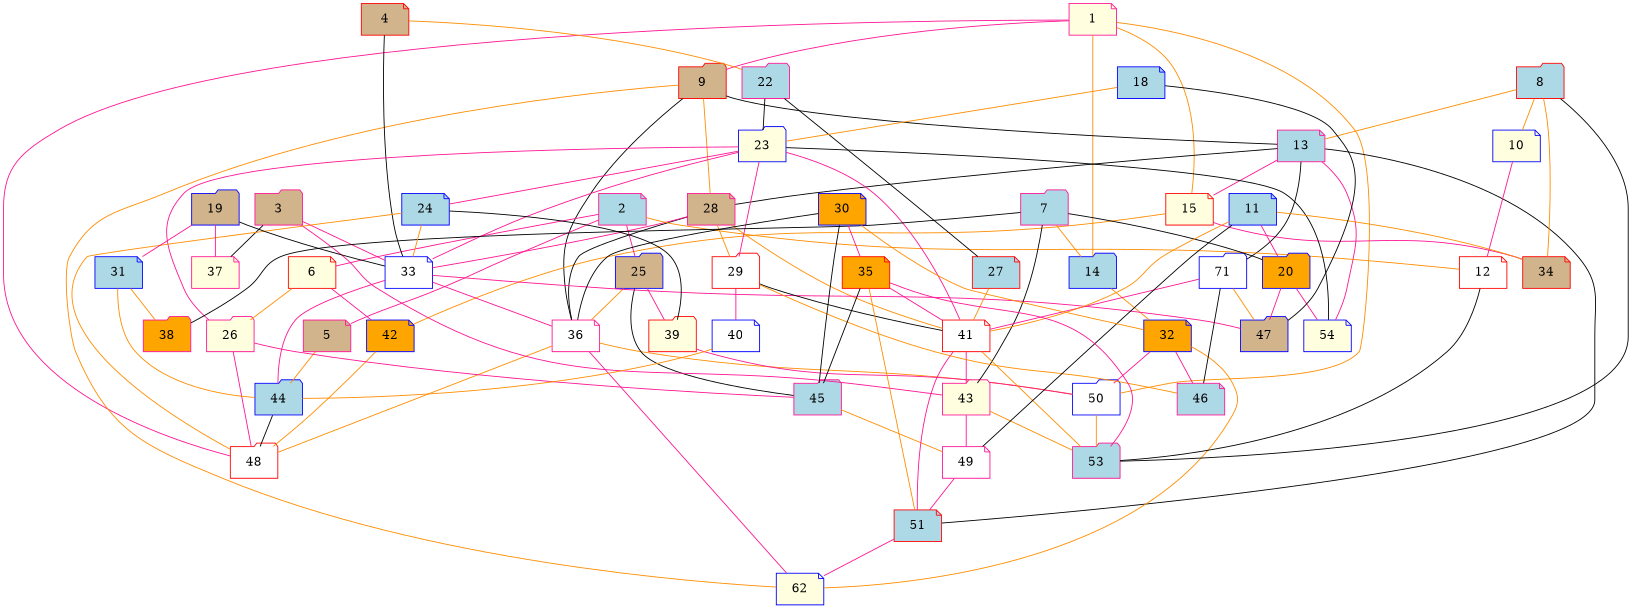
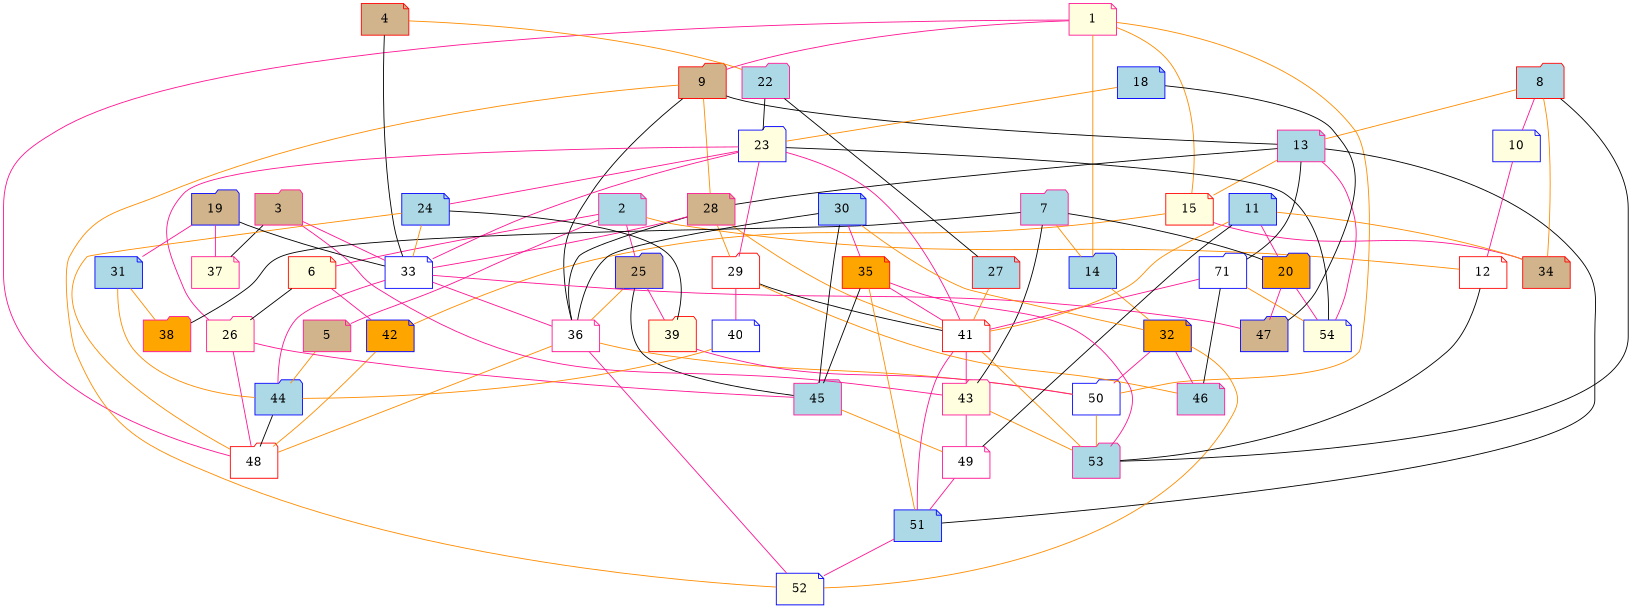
  graph {
    node [color=blue fillcolor=lightblue shape=note style=filled]
    edge [color=deeppink weight=1.0]
    1 [color=deeppink fillcolor=lightyellow]
    9 [color=red fillcolor=tan shape=folder]
    14 [shape=folder]
    15 [color=red fillcolor=lightyellow]
    48 [color=red fillcolor=white shape=folder]
    50 [fillcolor=white shape=folder]
    13 [color=deeppink]
    28 [color=deeppink fillcolor=tan]
    36 [color=deeppink fillcolor=white]
-   52 [fillcolor=lightyellow label=62]
+   52 [fillcolor=lightyellow]
    32 [fillcolor=orange]
    42 [fillcolor=orange]
    34 [color=red fillcolor=tan]
    53 [color=deeppink shape=folder]
    2 [color=deeppink]
    5 [color=deeppink fillcolor=tan]
    6 [color=red fillcolor=lightyellow]
    12 [color=red fillcolor=white]
    25 [fillcolor=tan shape=folder]
    44 [shape=folder]
    26 [color=deeppink fillcolor=lightyellow shape=folder]
    45 [color=deeppink shape=folder]
    39 [color=red fillcolor=lightyellow shape=folder]
    3 [color=deeppink fillcolor=tan shape=folder]
    33 [fillcolor=white]
    37 [color=deeppink fillcolor=lightyellow]
    43 [color=deeppink fillcolor=lightyellow shape=folder]
    47 [fillcolor=tan shape=folder]
    49 [color=deeppink fillcolor=white]
    4 [color=red fillcolor=tan]
    22 [color=deeppink shape=folder]
    27 [color=red]
    23 [fillcolor=lightyellow shape=folder]
    7 [color=deeppink shape=folder]
    20 [fillcolor=orange shape=folder]
    38 [color=deeppink fillcolor=orange shape=folder]
    54 [fillcolor=lightyellow]
    41 [color=red fillcolor=white]
    8 [color=red shape=folder]
    10 [fillcolor=lightyellow]
    n41 [fillcolor=white label=71 shape=folder]
-   51 [color=red]
+   51
    29 [color=red fillcolor=white shape=folder]
    11
    46 [color=deeppink]
    18
    24
    19 [fillcolor=tan shape=folder]
    31
    40 [fillcolor=white]
-   30 [fillcolor=orange]
+   30
    35 [color=red fillcolor=orange]
    1 -- 9
    1 -- 14 [color=darkorange]
    1 -- 15 [color=darkorange]
    1 -- 48
    1 -- 50 [color=darkorange]
    9 -- 13 [color=black]
    9 -- 28 [color=darkorange]
    9 -- 36 [color=black]
    9 -- 52 [color=darkorange]
    14 -- 32 [color=darkorange]
    15 -- 42 [color=darkorange]
    15 -- 34
    50 -- 53 [color=darkorange weight=2.0]
-   13 -- 15
+   13 -- 15 [color=darkorange]
    13 -- 28 [color=black]
    13 -- 54
    13 -- n41 [color=black]
    13 -- 51 [color=black]
    28 -- 36 [color=black]
    28 -- 33
    28 -- 41 [color=darkorange]
    28 -- 29 [color=darkorange]
    36 -- 48 [color=darkorange]
    36 -- 50 [color=darkorange weight=2.0]
    36 -- 52
    32 -- 50
    32 -- 52 [color=darkorange]
    32 -- 46
    42 -- 48 [color=darkorange]
    2 -- 5
    2 -- 6
    2 -- 12 [color=darkorange]
    2 -- 25
    5 -- 44 [color=darkorange]
    6 -- 42
-   6 -- 26 [color=darkorange]
+   6 -- 26 [color=black]
    12 -- 53 [color=black]
    25 -- 36 [color=darkorange]
    25 -- 45 [color=black]
    25 -- 39
    44 -- 48 [color=black]
    26 -- 48
    26 -- 45
    45 -- 49 [color=darkorange]
    39 -- 50
    3 -- 33
    3 -- 37 [color=black]
    3 -- 43
    33 -- 36
    33 -- 44
    33 -- 47
    43 -- 53 [color=darkorange]
    43 -- 49
    49 -- 51
    4 -- 33 [color=black]
    4 -- 22 [color=darkorange]
    22 -- 27 [color=black]
    22 -- 23 [color=black]
    27 -- 41 [color=darkorange weight=2.0]
    23 -- 26
    23 -- 33
    23 -- 54 [color=black]
    23 -- 41
    23 -- 29
    23 -- 24
    7 -- 14 [color=darkorange]
    7 -- 43 [color=black]
    7 -- 20 [color=black]
    7 -- 38 [color=black]
    20 -- 47
    20 -- 54
    41 -- 53 [color=darkorange]
    41 -- 43
    41 -- 51
    8 -- 13 [color=darkorange]
    8 -- 34 [color=darkorange]
    8 -- 53 [color=black]
-   8 -- 10 [color=darkorange]
+   8 -- 10
    10 -- 12
-   n41 -- 47 [color=darkorange weight=2.0]
+   n41 -- 54 [color=darkorange weight=2.0]
    n41 -- 41
    n41 -- 46 [color=black weight=2.0]
    51 -- 52
    29 -- 41 [color=black]
    29 -- 46 [color=darkorange]
    29 -- 40
    11 -- 34 [color=darkorange]
    11 -- 49 [color=black]
    11 -- 20
    11 -- 41 [color=darkorange]
    18 -- 47 [color=black]
    18 -- 23 [color=darkorange]
    24 -- 48 [color=darkorange]
    24 -- 39 [color=black]
    24 -- 33 [color=darkorange]
    19 -- 33 [color=black]
    19 -- 37
    19 -- 31
    31 -- 44 [color=darkorange]
    31 -- 38 [color=darkorange]
    40 -- 44 [color=darkorange]
    30 -- 36 [color=black]
    30 -- 32 [color=darkorange]
    30 -- 45 [color=black]
    30 -- 35
    35 -- 53
    35 -- 45 [color=black]
    35 -- 41
    35 -- 51 [color=darkorange]
  }
